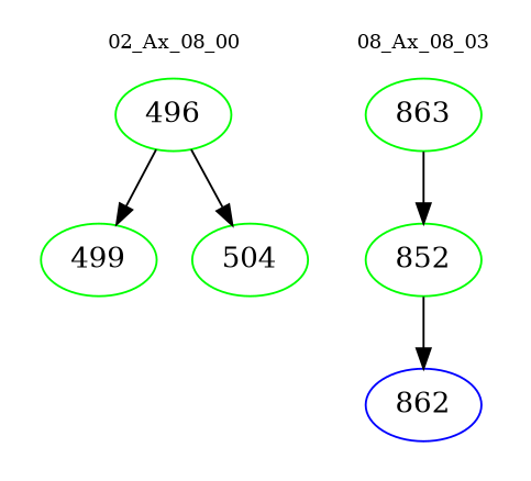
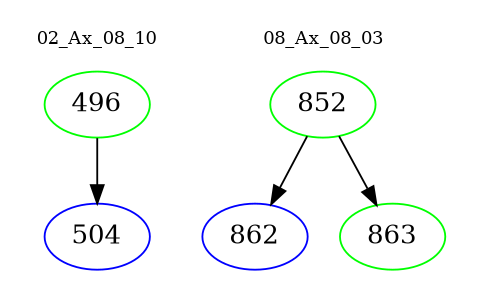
  digraph {
    node [color=green]
    edge [color=black]
    n1 [label=496]
-   n2 [label=499]
-   n3 [label=504]
+   n3 [color=blue label=504]
    n4 [label=852]
    n5 [color=blue label=862]
    n6 [label=863]
    subgraph cluster_1 {
      color=white
      fontsize=10
-     label="02_Ax_08_00"
+     label="02_Ax_08_10"
      n1
-     n2
      n3
    }
    subgraph cluster_2 {
      color=white
      fontsize=10
      label="08_Ax_08_03"
      n4
      n5
      n6
    }
-   n1 -> n2
    n1 -> n3
    n4 -> n5
-   n6 -> n4
+   n4 -> n6
  }
